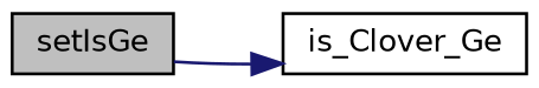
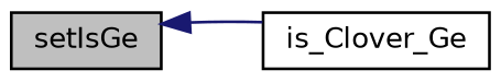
  digraph {
    rankdir=LR
    node [color=black fontname=Helvetica fontsize=10 shape=record style=filled]
    n1 [fillcolor=grey75 fontcolor=black height=0.2 label=setIsGe width=0.4]
    n2 [fillcolor=white height=0.2 label=is_Clover_Ge width=0.4]
-   n1 -> n2 [color=midnightblue fontname=Helvetica fontsize=10 labelfontname=Helvetica labelfontsize=10 style=solid]
+   n2 -> n1 [color=midnightblue fontname=Helvetica fontsize=10 labelfontname=Helvetica labelfontsize=10 style=solid]
  }
